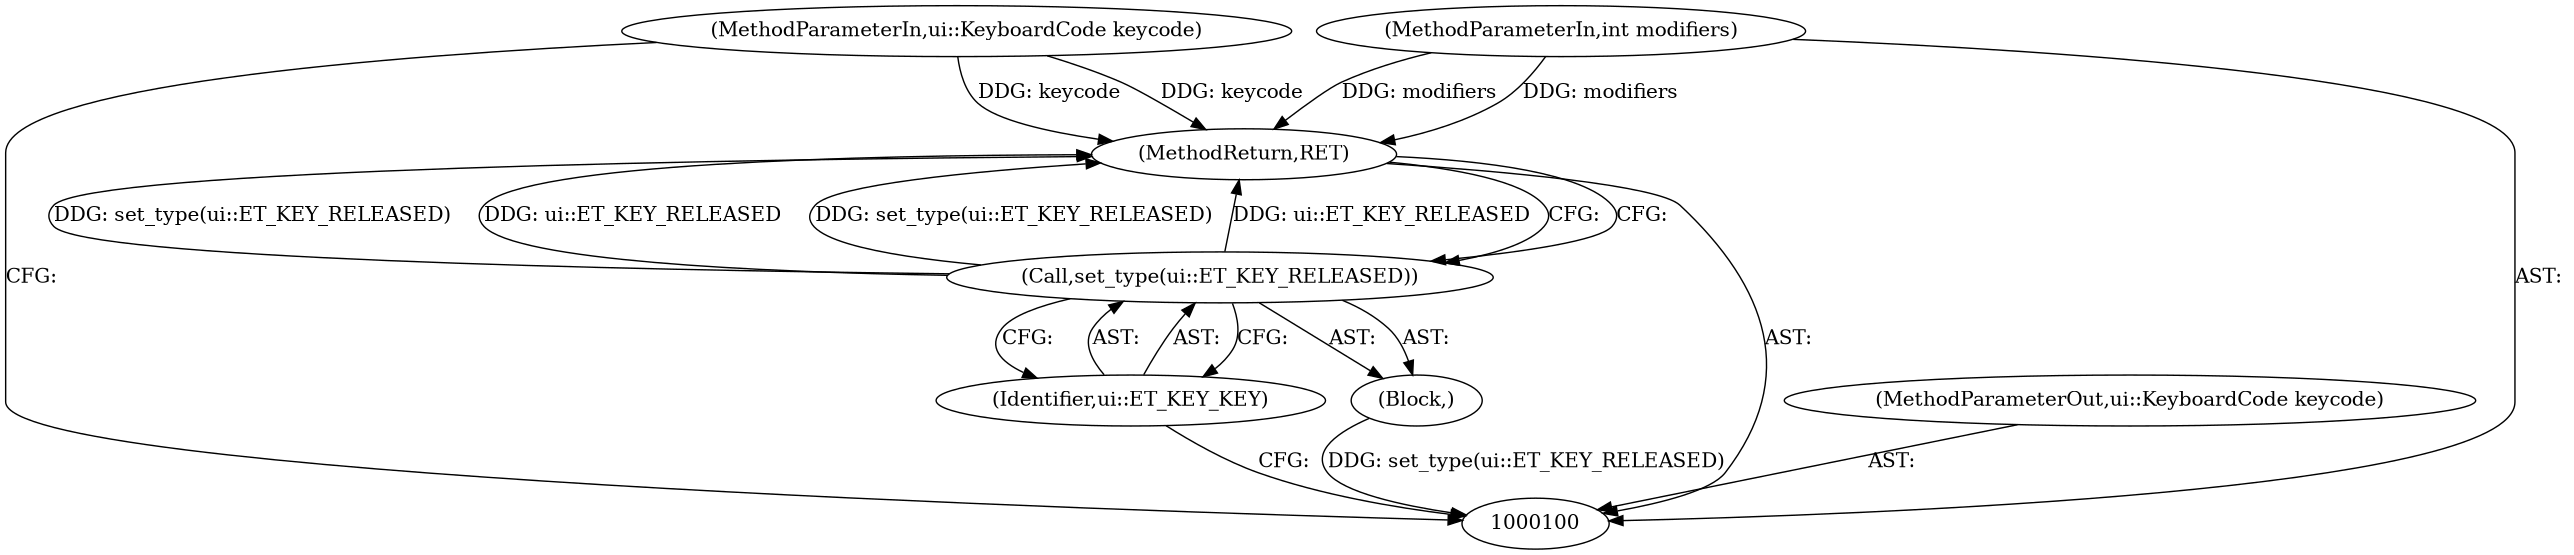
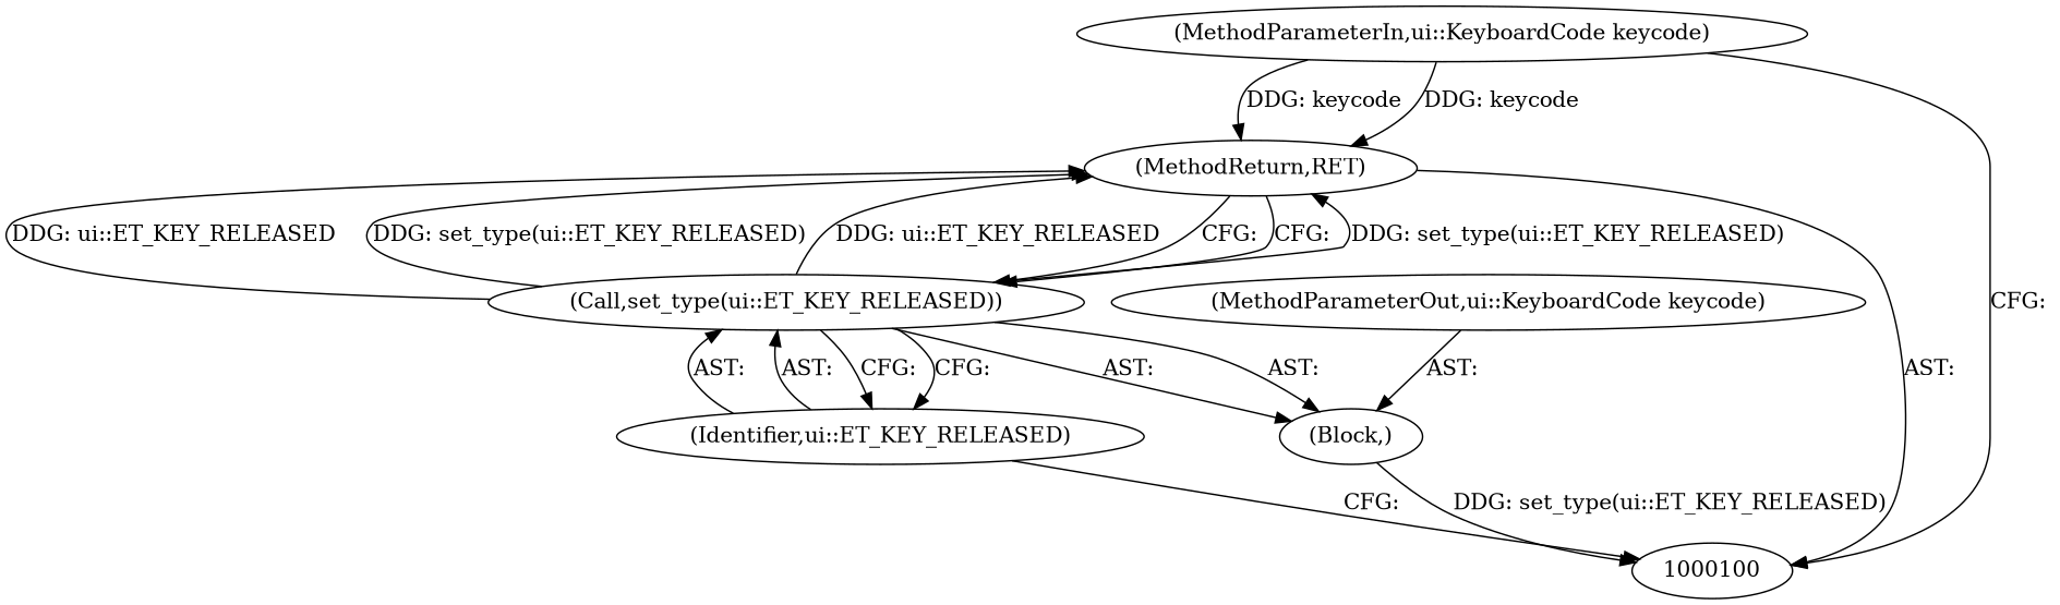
  digraph {
    n1 [label="(MethodReturn,RET)"]
    n2 [label="(Call,set_type(ui::ET_KEY_RELEASED))"]
    1000100
    n4 [label="(Block,)"]
-   n5 [label="(Identifier,ui::ET_KEY_KEY)"]
+   n5 [label="(Identifier,ui::ET_KEY_RELEASED)"]
    n6 [label="(MethodParameterIn,ui::KeyboardCode keycode)"]
    n7 [label="(MethodParameterOut,ui::KeyboardCode keycode)"]
-   n8 [label="(MethodParameterIn,int modifiers)"]
    n1 -> n2 [label="CFG: "]
    n1 -> n2 [label="CFG: "]
    n1 -> 1000100 [label="AST: "]
    n2 -> n1 [label="DDG: set_type(ui::ET_KEY_RELEASED)"]
    n2 -> n1 [label="DDG: ui::ET_KEY_RELEASED"]
    n2 -> n1 [label="DDG: set_type(ui::ET_KEY_RELEASED)"]
    n2 -> n1 [label="DDG: ui::ET_KEY_RELEASED"]
    n2 -> n4 [label="AST: "]
    n2 -> n4 [label="AST: "]
    n2 -> n5 [label="CFG: "]
    n2 -> n5 [label="CFG: "]
    n4 -> 1000100 [label="DDG: set_type(ui::ET_KEY_RELEASED)"]
    n5 -> n2 [label="AST: "]
    n5 -> n2 [label="AST: "]
    n5 -> 1000100 [label="CFG: "]
    n6 -> n1 [label="DDG: keycode"]
    n6 -> n1 [label="DDG: keycode"]
    n6 -> 1000100 [label="CFG: "]
-   n7 -> 1000100 [label="AST: "]
-   n8 -> n1 [label="DDG: modifiers"]
-   n8 -> n1 [label="DDG: modifiers"]
-   n8 -> 1000100 [label="AST: "]
+   n7 -> n4 [label="AST: "]
  }
